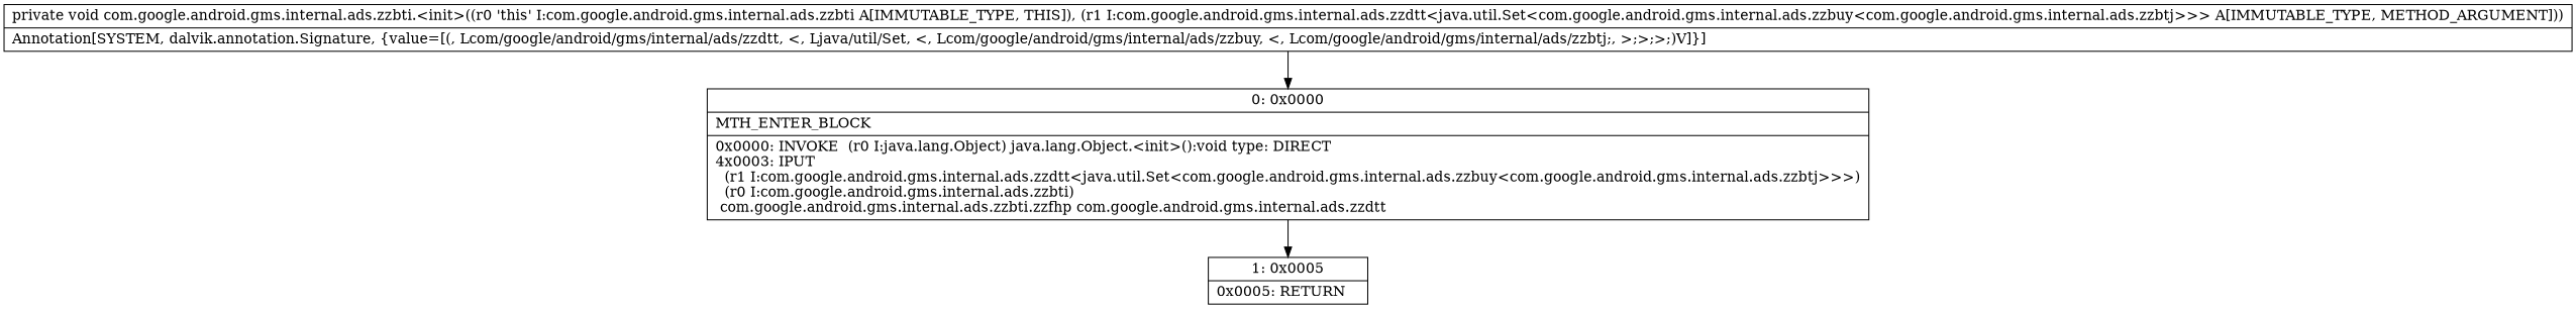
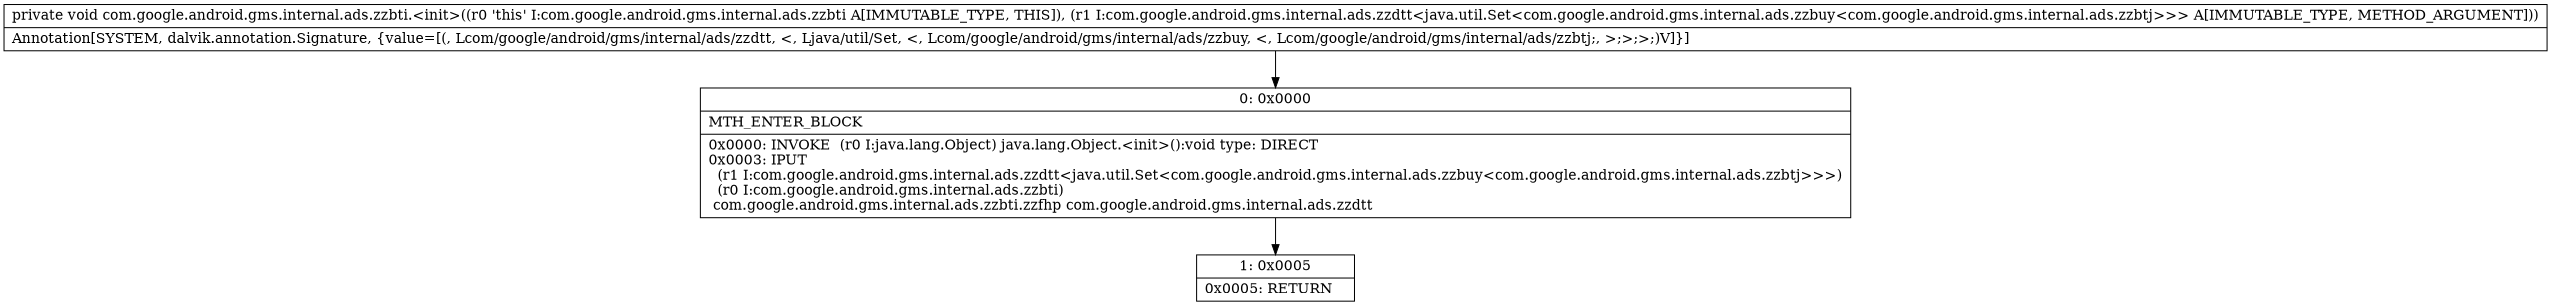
  digraph {
    node [shape=record]
-   n1 [label="{0\:\ 0x0000|MTH_ENTER_BLOCK\l|0x0000: INVOKE  (r0 I:java.lang.Object) java.lang.Object.\<init\>():void type: DIRECT \l4x0003: IPUT  \l  (r1 I:com.google.android.gms.internal.ads.zzdtt\<java.util.Set\<com.google.android.gms.internal.ads.zzbuy\<com.google.android.gms.internal.ads.zzbtj\>\>\>)\l  (r0 I:com.google.android.gms.internal.ads.zzbti)\l com.google.android.gms.internal.ads.zzbti.zzfhp com.google.android.gms.internal.ads.zzdtt \l}"]
+   n1 [label="{0\:\ 0x0000|MTH_ENTER_BLOCK\l|0x0000: INVOKE  (r0 I:java.lang.Object) java.lang.Object.\<init\>():void type: DIRECT \l0x0003: IPUT  \l  (r1 I:com.google.android.gms.internal.ads.zzdtt\<java.util.Set\<com.google.android.gms.internal.ads.zzbuy\<com.google.android.gms.internal.ads.zzbtj\>\>\>)\l  (r0 I:com.google.android.gms.internal.ads.zzbti)\l com.google.android.gms.internal.ads.zzbti.zzfhp com.google.android.gms.internal.ads.zzdtt \l}"]
    n2 [label="{1\:\ 0x0005|0x0005: RETURN   \l}"]
    n3 [label="{private void com.google.android.gms.internal.ads.zzbti.\<init\>((r0 'this' I:com.google.android.gms.internal.ads.zzbti A[IMMUTABLE_TYPE, THIS]), (r1 I:com.google.android.gms.internal.ads.zzdtt\<java.util.Set\<com.google.android.gms.internal.ads.zzbuy\<com.google.android.gms.internal.ads.zzbtj\>\>\> A[IMMUTABLE_TYPE, METHOD_ARGUMENT]))  | Annotation[SYSTEM, dalvik.annotation.Signature, \{value=[(, Lcom\/google\/android\/gms\/internal\/ads\/zzdtt, \<, Ljava\/util\/Set, \<, Lcom\/google\/android\/gms\/internal\/ads\/zzbuy, \<, Lcom\/google\/android\/gms\/internal\/ads\/zzbtj;, \>;\>;\>;)V]\}]\l}"]
    n1 -> n2
    n3 -> n1
  }
